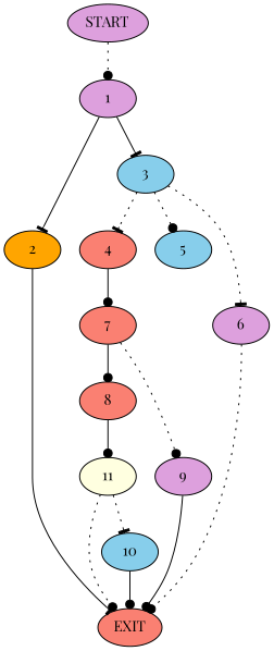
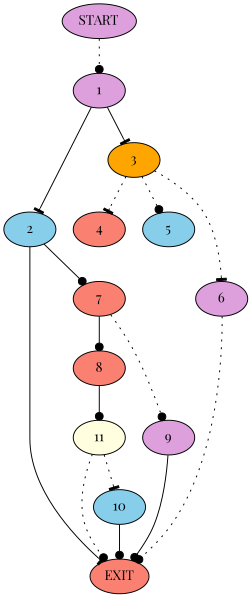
  digraph {
    fontname="Playfair Display"
    node [fillcolor=plum fontname="Playfair Display" style=filled]
    edge [arrowhead=dot fontname="Playfair Display" style=dotted]
    n1 [label=START]
    1
-   2 [fillcolor=orange]
-   3 [fillcolor=skyblue]
+   2 [fillcolor=skyblue]
+   3 [fillcolor=orange]
    n5 [fillcolor=salmon label=EXIT]
    4 [fillcolor=salmon]
    5 [fillcolor=skyblue]
    6
    7 [fillcolor=salmon]
    8 [fillcolor=salmon]
    9
    11 [fillcolor=lightyellow]
    10 [fillcolor=skyblue]
    n1 -> 1
    1 -> 2 [arrowhead=tee style=solid]
    1 -> 3 [arrowhead=tee style=solid]
    2 -> n5 [arrowhead=tee style=solid]
    3 -> 4 [arrowhead=tee]
    3 -> 5
    3 -> 6 [arrowhead=tee]
-   4 -> 7 [style=solid]
+   2 -> 7 [style=solid]
    6 -> n5
    7 -> 8 [style=solid]
    7 -> 9
    8 -> 11 [style=solid]
    9 -> n5 [style=solid]
    11 -> n5
    11 -> 10 [arrowhead=tee]
    10 -> n5 [style=solid]
  }
